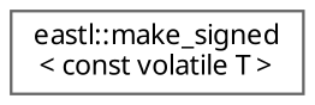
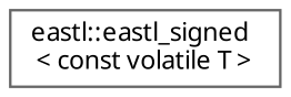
  digraph {
    rankdir=LR
    fontname="Noto Sans"
-   n1 [color=grey40 fillcolor=white fontname="Noto Sans" fontsize=10 height=0.2 label="eastl::make_signed\l\< const volatile T \>" shape=box style=filled width=0.4]
+   n1 [color=grey40 fillcolor=white fontname="Noto Sans" fontsize=10 height=0.2 label="eastl::eastl_signed\l\< const volatile T \>" shape=box style=filled width=0.4]
  }
